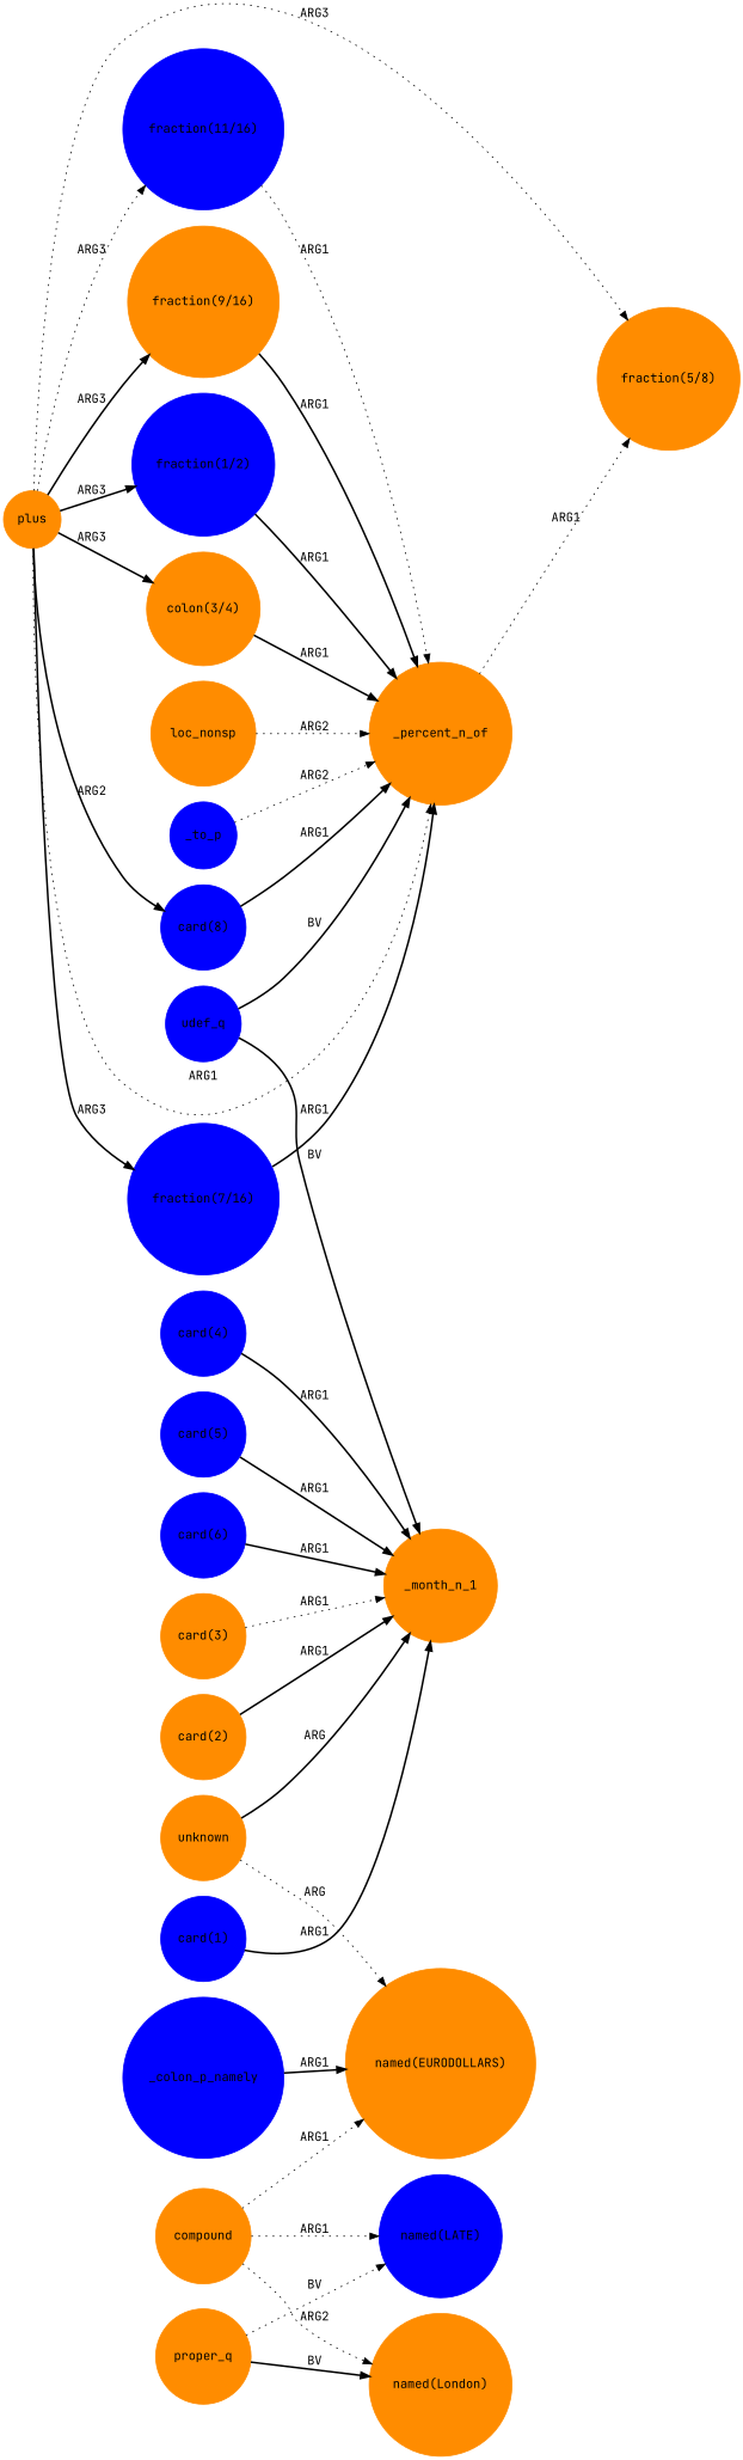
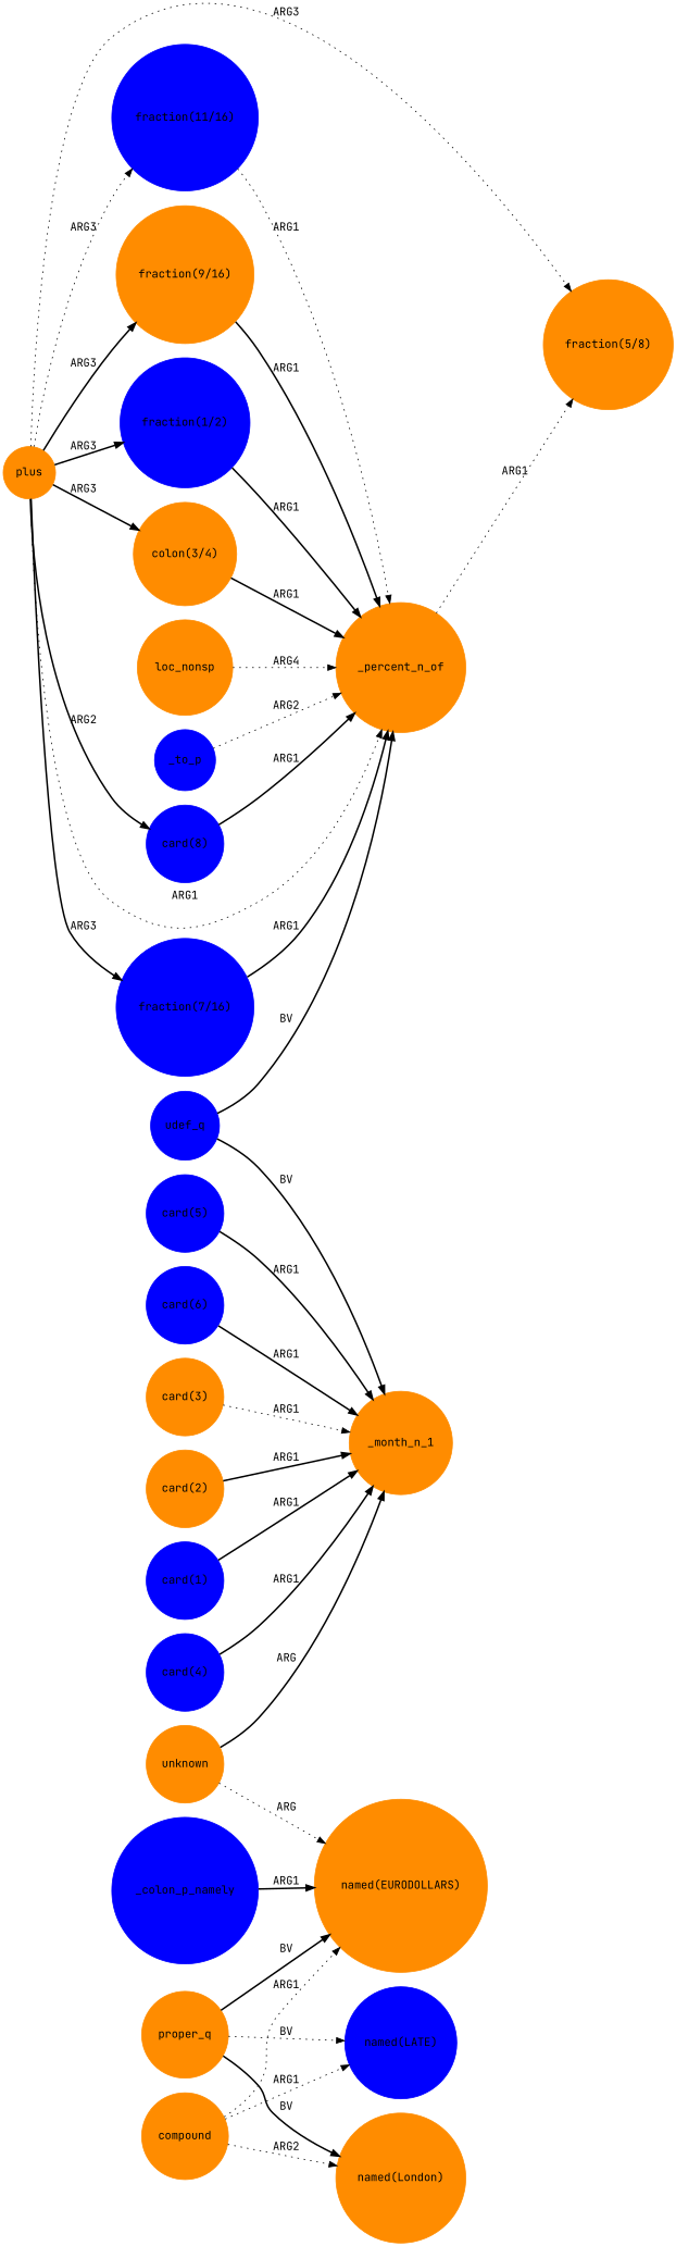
  digraph {
    fontname="JetBrains Mono"
    rankdir=LR
    node [color=darkorange fontname="JetBrains Mono" shape=circle style=filled]
    edge [fontname="JetBrains Mono" style=bold]
    "card(8)" [color=blue]
    plus
    "fraction(7/16)" [color=blue]
    _percent_n_of
    "fraction(11/16)" [color=blue]
    "fraction(9/16)"
    "fraction(5/8)"
    "fraction(1/2)" [color=blue]
    n9 [label="colon(3/4)"]
    "card(2)"
    _month_n_1
    unknown
    "named(EURODOLLARS)"
    "card(1)" [color=blue]
    udef_q [color=blue]
    compound
    "named(LATE)" [color=blue]
    "named(London)"
    proper_q
    "card(4)" [color=blue]
    loc_nonsp
    "card(5)" [color=blue]
    _colon_p_namely [color=blue]
    _to_p [color=blue]
    "card(6)" [color=blue]
    "card(3)"
    "card(8)" -> _percent_n_of [label=ARG1]
    plus -> "card(8)" [label=ARG2]
    plus -> "fraction(7/16)" [label=ARG3]
    plus -> _percent_n_of [label=ARG1 style=dotted]
    plus -> "fraction(11/16)" [label=ARG3 style=dotted]
    plus -> "fraction(9/16)" [label=ARG3]
    plus -> "fraction(5/8)" [label=ARG3 style=dotted]
    plus -> "fraction(1/2)" [label=ARG3]
    plus -> n9 [label=ARG3]
    "fraction(7/16)" -> _percent_n_of [label=ARG1]
    _percent_n_of -> "fraction(5/8)" [label=ARG1 style=dotted]
    "fraction(11/16)" -> _percent_n_of [label=ARG1 style=dotted]
    "fraction(9/16)" -> _percent_n_of [label=ARG1]
    "fraction(1/2)" -> _percent_n_of [label=ARG1]
    n9 -> _percent_n_of [label=ARG1]
    "card(2)" -> _month_n_1 [label=ARG1]
    unknown -> _month_n_1 [label=ARG]
    unknown -> "named(EURODOLLARS)" [label=ARG style=dotted]
    "card(1)" -> _month_n_1 [label=ARG1]
    udef_q -> _percent_n_of [label=BV]
    udef_q -> _month_n_1 [label=BV]
    compound -> "named(EURODOLLARS)" [label=ARG1 style=dotted]
    compound -> "named(LATE)" [label=ARG1 style=dotted]
    compound -> "named(London)" [label=ARG2 style=dotted]
+   proper_q -> "named(EURODOLLARS)" [label=BV]
    proper_q -> "named(LATE)" [label=BV style=dotted]
    proper_q -> "named(London)" [label=BV]
    "card(4)" -> _month_n_1 [label=ARG1]
-   loc_nonsp -> _percent_n_of [label=ARG2 style=dotted]
+   loc_nonsp -> _percent_n_of [label=ARG4 style=dotted]
    "card(5)" -> _month_n_1 [label=ARG1]
    _colon_p_namely -> "named(EURODOLLARS)" [label=ARG1]
    _to_p -> _percent_n_of [label=ARG2 style=dotted]
    "card(6)" -> _month_n_1 [label=ARG1]
    "card(3)" -> _month_n_1 [label=ARG1 style=dotted]
  }
